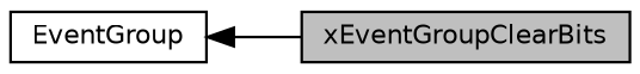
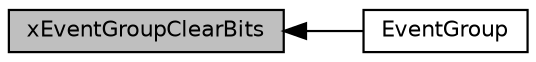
  digraph {
    rankdir=LR
    node [color=black fontname=Helvetica fontsize=10 shape=record style=filled]
    n1 [fillcolor=grey75 fontcolor=black height=0.2 label=xEventGroupClearBits width=0.4]
    n2 [fillcolor=white height=0.2 label=EventGroup width=0.4]
-   n2 -> n1 [dir=back fontname=Helvetica fontsize=10 labelfontname=Helvetica labelfontsize=10 shape=plaintext style=solid]
+   n1 -> n2 [dir=back fontname=Helvetica fontsize=10 labelfontname=Helvetica labelfontsize=10 shape=plaintext style=solid]
  }
